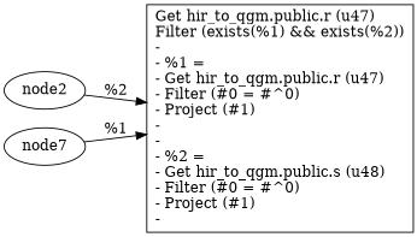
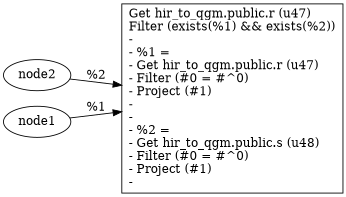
  digraph {
    rankdir=LR
    n1 [label="Get hir_to_qgm.public.r (u47)\lFilter (exists(%1) && exists(%2))\l-\l- %1 =\l- Get hir_to_qgm.public.r (u47)\l- Filter (#0 = #^0)\l- Project (#1)\l-\l-\l- %2 =\l- Get hir_to_qgm.public.s (u48)\l- Filter (#0 = #^0)\l- Project (#1)\l-\l" shape=record]
    node2
-   node1 [label=node7]
+   node1
    node2 -> n1 [label="%2\l"]
    node1 -> n1 [label="%1\l"]
  }
